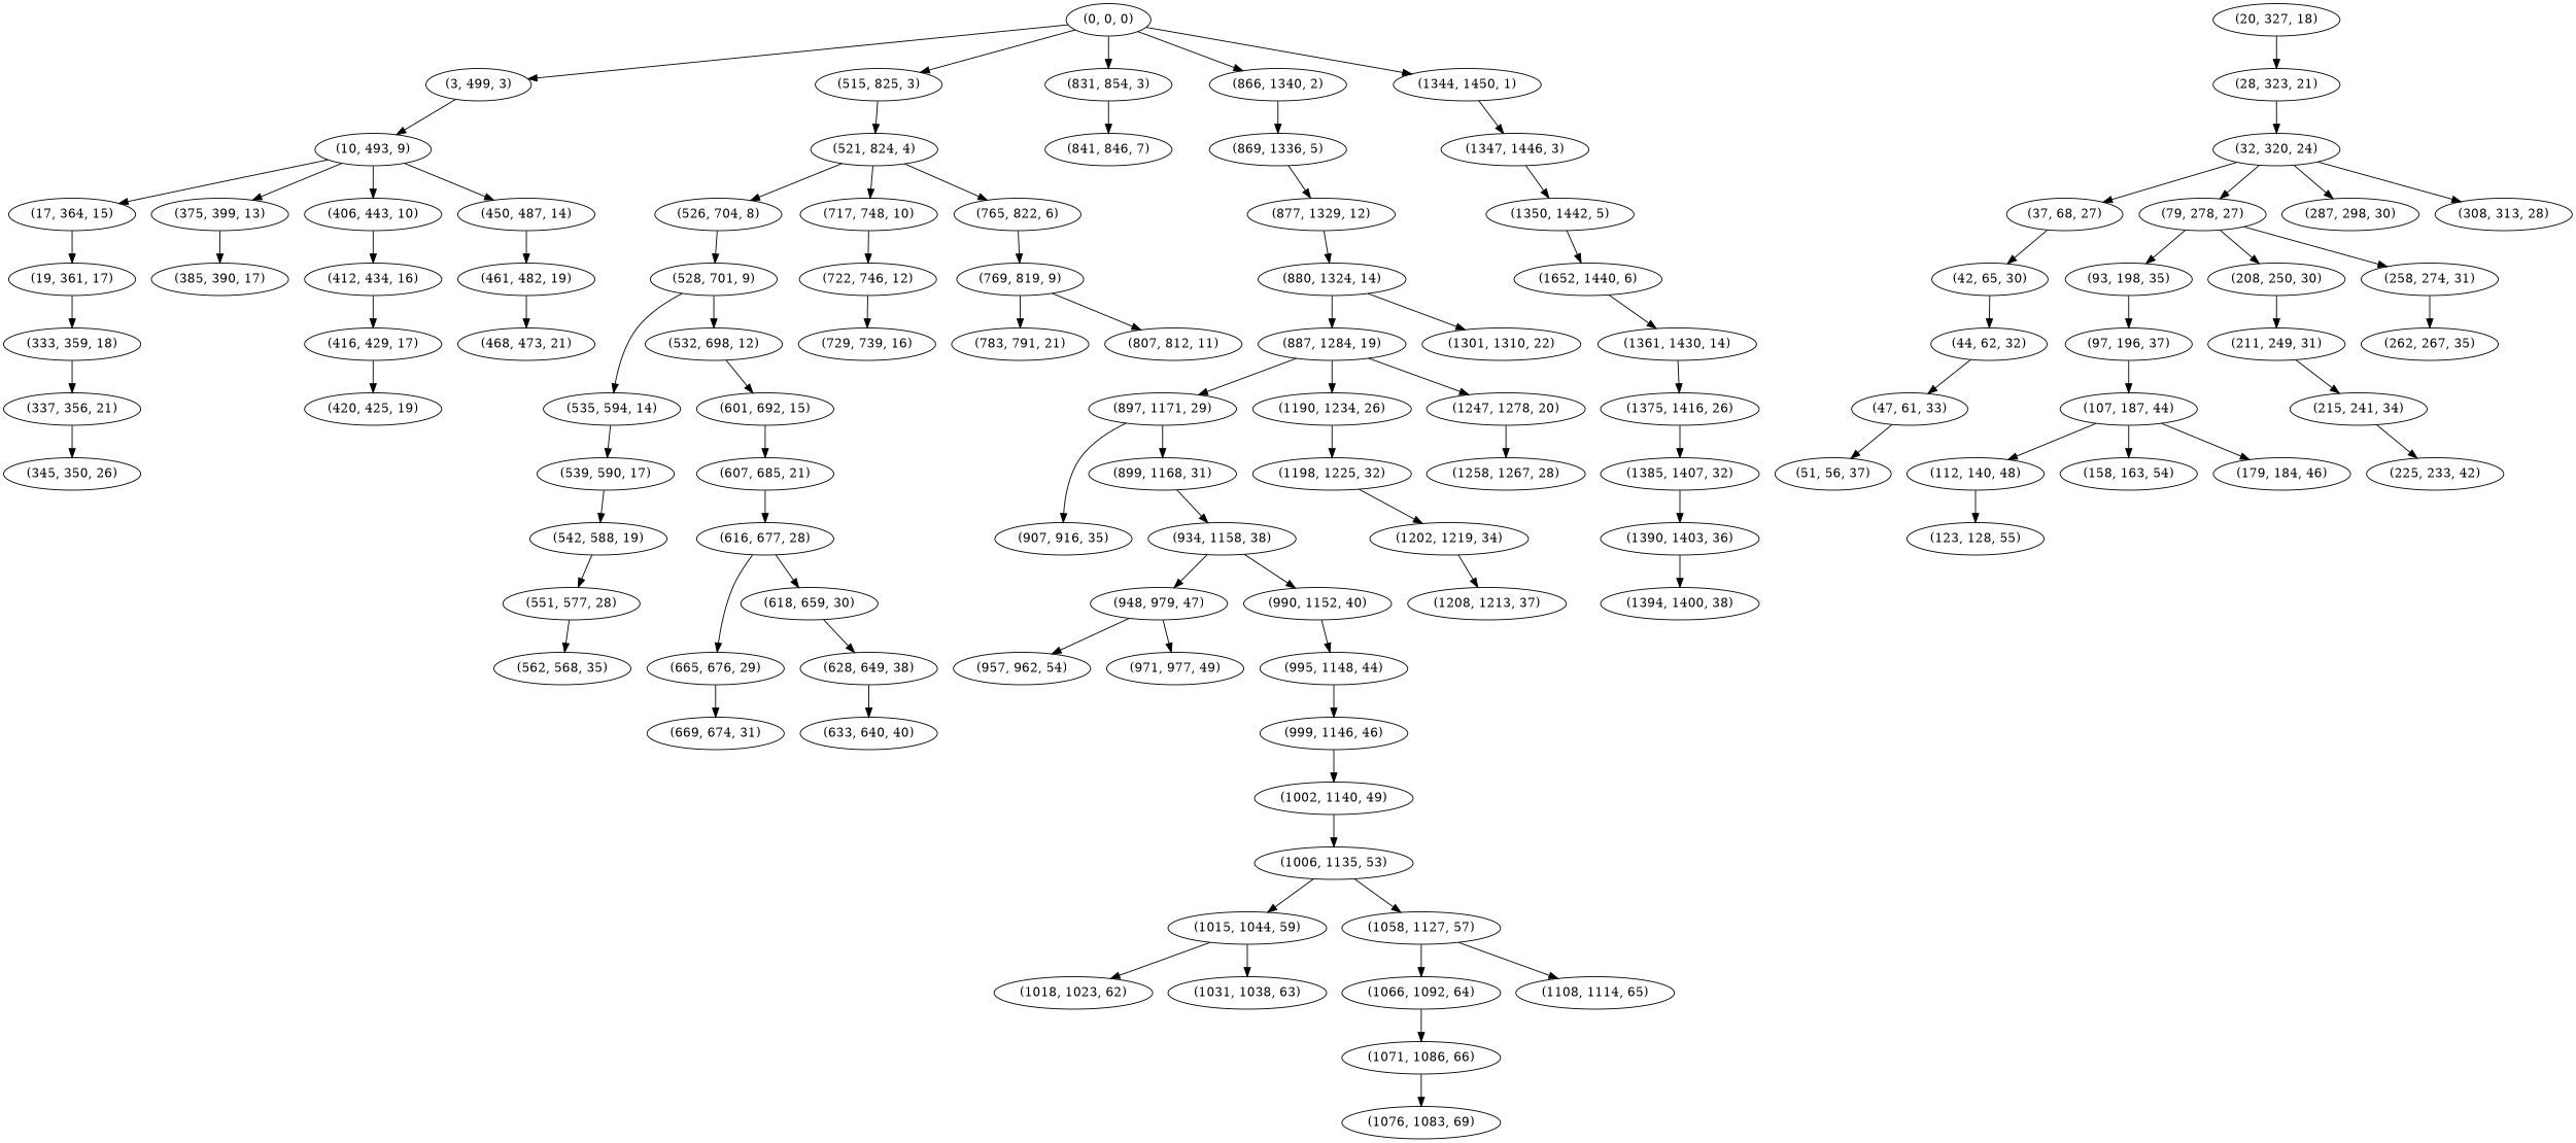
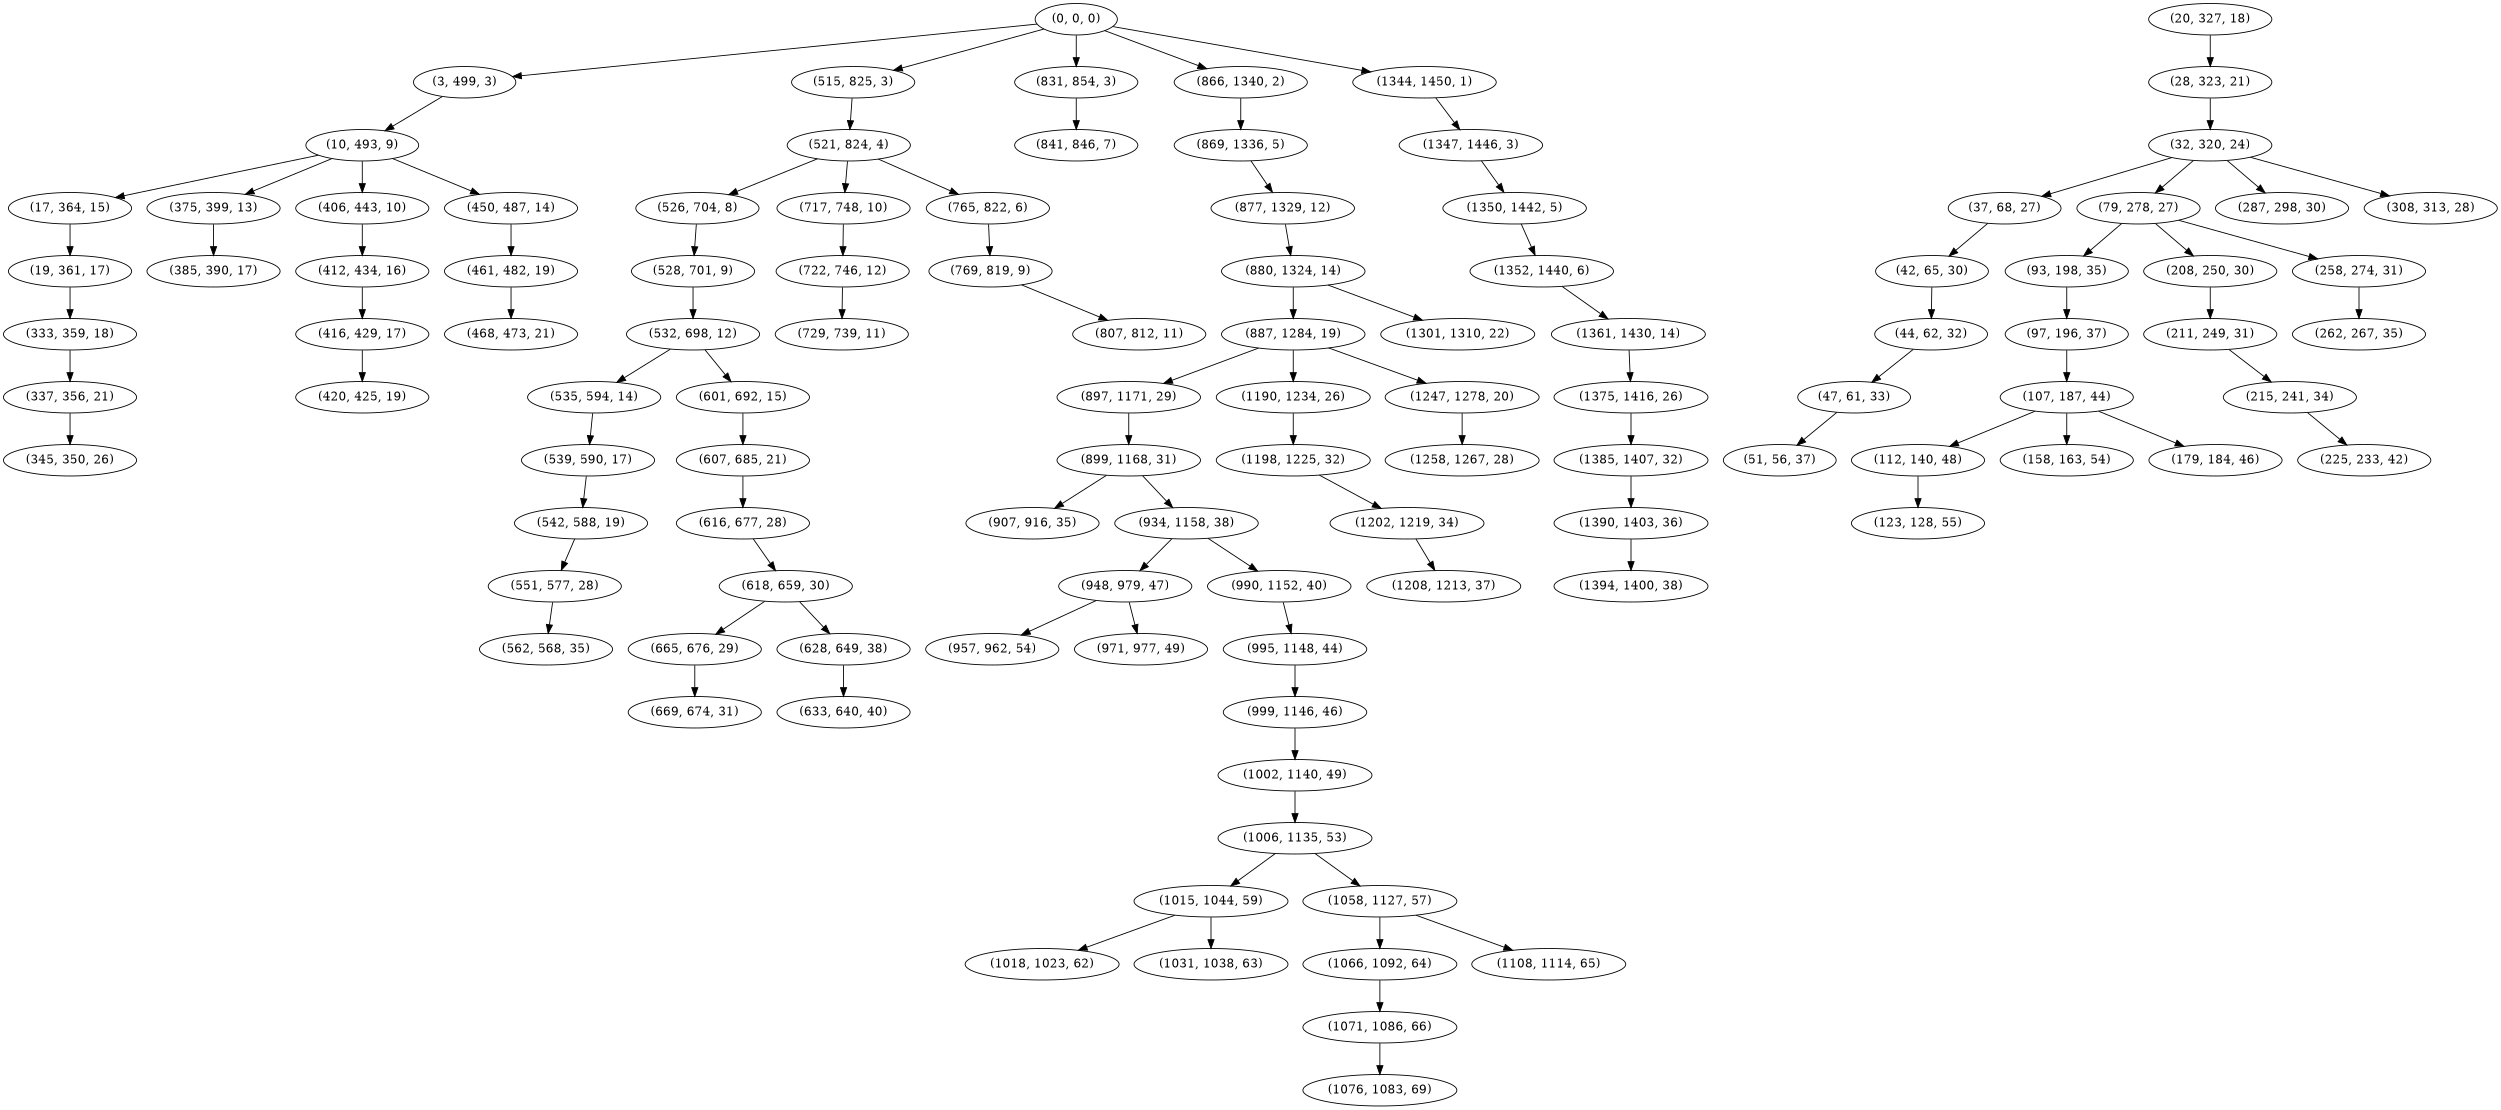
  digraph {
    "(0, 0, 0)"
    "(3, 499, 3)"
    "(515, 825, 3)"
    "(831, 854, 3)"
    "(866, 1340, 2)"
    "(1344, 1450, 1)"
    "(10, 493, 9)"
    "(521, 824, 4)"
    "(841, 846, 7)"
    "(869, 1336, 5)"
    "(1347, 1446, 3)"
    "(17, 364, 15)"
    "(375, 399, 13)"
    "(406, 443, 10)"
    "(450, 487, 14)"
    "(19, 361, 17)"
    "(385, 390, 17)"
    "(412, 434, 16)"
    "(461, 482, 19)"
    "(333, 359, 18)"
    "(20, 327, 18)"
    "(28, 323, 21)"
    "(337, 356, 21)"
    "(32, 320, 24)"
    "(37, 68, 27)"
    "(79, 278, 27)"
    "(287, 298, 30)"
    "(308, 313, 28)"
    "(42, 65, 30)"
    "(93, 198, 35)"
    "(208, 250, 30)"
    "(258, 274, 31)"
    "(44, 62, 32)"
    "(47, 61, 33)"
    "(51, 56, 37)"
    "(97, 196, 37)"
    "(211, 249, 31)"
    "(262, 267, 35)"
    "(107, 187, 44)"
    "(112, 140, 48)"
    "(158, 163, 54)"
    "(179, 184, 46)"
    "(123, 128, 55)"
    "(215, 241, 34)"
    "(225, 233, 42)"
    "(345, 350, 26)"
    "(416, 429, 17)"
    "(420, 425, 19)"
    "(468, 473, 21)"
    "(526, 704, 8)"
    "(717, 748, 10)"
    "(765, 822, 6)"
    "(528, 701, 9)"
    "(722, 746, 12)"
    "(769, 819, 9)"
    "(532, 698, 12)"
    "(535, 594, 14)"
    "(601, 692, 15)"
    "(539, 590, 17)"
    "(607, 685, 21)"
    "(542, 588, 19)"
    "(551, 577, 28)"
    "(562, 568, 35)"
    "(616, 677, 28)"
    "(618, 659, 30)"
    "(665, 676, 29)"
    "(628, 649, 38)"
    "(669, 674, 31)"
    "(633, 640, 40)"
-   "(729, 739, 16)"
-   "(783, 791, 21)"
+   "(729, 739, 16)" [label="(729, 739, 11)"]
    "(807, 812, 11)"
    "(877, 1329, 12)"
    "(880, 1324, 14)"
    "(887, 1284, 19)"
    "(1301, 1310, 22)"
    "(897, 1171, 29)"
    "(1190, 1234, 26)"
    "(1247, 1278, 20)"
    "(899, 1168, 31)"
    "(1198, 1225, 32)"
    "(1258, 1267, 28)"
    "(907, 916, 35)"
    "(934, 1158, 38)"
    "(948, 979, 47)"
    "(990, 1152, 40)"
    "(957, 962, 54)"
    "(971, 977, 49)"
    "(995, 1148, 44)"
    "(999, 1146, 46)"
    "(1002, 1140, 49)"
    "(1006, 1135, 53)"
    "(1015, 1044, 59)"
    "(1058, 1127, 57)"
    "(1018, 1023, 62)"
    "(1031, 1038, 63)"
    "(1066, 1092, 64)"
    "(1108, 1114, 65)"
    "(1071, 1086, 66)"
    "(1076, 1083, 69)"
    "(1202, 1219, 34)"
    "(1208, 1213, 37)"
    "(1350, 1442, 5)"
-   "(1352, 1440, 6)" [label="(1652, 1440, 6)"]
+   "(1352, 1440, 6)"
    "(1361, 1430, 14)"
    "(1375, 1416, 26)"
    "(1385, 1407, 32)"
    "(1390, 1403, 36)"
    "(1394, 1400, 38)"
    "(0, 0, 0)" -> "(3, 499, 3)"
    "(0, 0, 0)" -> "(515, 825, 3)"
    "(0, 0, 0)" -> "(831, 854, 3)"
    "(0, 0, 0)" -> "(866, 1340, 2)"
    "(0, 0, 0)" -> "(1344, 1450, 1)"
    "(3, 499, 3)" -> "(10, 493, 9)"
    "(515, 825, 3)" -> "(521, 824, 4)"
    "(831, 854, 3)" -> "(841, 846, 7)"
    "(866, 1340, 2)" -> "(869, 1336, 5)"
    "(1344, 1450, 1)" -> "(1347, 1446, 3)"
    "(10, 493, 9)" -> "(17, 364, 15)"
    "(10, 493, 9)" -> "(375, 399, 13)"
    "(10, 493, 9)" -> "(406, 443, 10)"
    "(10, 493, 9)" -> "(450, 487, 14)"
    "(521, 824, 4)" -> "(526, 704, 8)"
    "(521, 824, 4)" -> "(717, 748, 10)"
    "(521, 824, 4)" -> "(765, 822, 6)"
    "(869, 1336, 5)" -> "(877, 1329, 12)"
    "(1347, 1446, 3)" -> "(1350, 1442, 5)"
    "(17, 364, 15)" -> "(19, 361, 17)"
    "(375, 399, 13)" -> "(385, 390, 17)"
    "(406, 443, 10)" -> "(412, 434, 16)"
    "(450, 487, 14)" -> "(461, 482, 19)"
    "(19, 361, 17)" -> "(333, 359, 18)"
    "(412, 434, 16)" -> "(416, 429, 17)"
    "(461, 482, 19)" -> "(468, 473, 21)"
    "(333, 359, 18)" -> "(337, 356, 21)"
    "(20, 327, 18)" -> "(28, 323, 21)"
    "(28, 323, 21)" -> "(32, 320, 24)"
    "(337, 356, 21)" -> "(345, 350, 26)"
    "(32, 320, 24)" -> "(37, 68, 27)"
    "(32, 320, 24)" -> "(79, 278, 27)"
    "(32, 320, 24)" -> "(287, 298, 30)"
    "(32, 320, 24)" -> "(308, 313, 28)"
    "(37, 68, 27)" -> "(42, 65, 30)"
    "(79, 278, 27)" -> "(93, 198, 35)"
    "(79, 278, 27)" -> "(208, 250, 30)"
    "(79, 278, 27)" -> "(258, 274, 31)"
    "(42, 65, 30)" -> "(44, 62, 32)"
    "(93, 198, 35)" -> "(97, 196, 37)"
    "(208, 250, 30)" -> "(211, 249, 31)"
    "(258, 274, 31)" -> "(262, 267, 35)"
    "(44, 62, 32)" -> "(47, 61, 33)"
    "(47, 61, 33)" -> "(51, 56, 37)"
    "(97, 196, 37)" -> "(107, 187, 44)"
    "(211, 249, 31)" -> "(215, 241, 34)"
    "(107, 187, 44)" -> "(112, 140, 48)"
    "(107, 187, 44)" -> "(158, 163, 54)"
    "(107, 187, 44)" -> "(179, 184, 46)"
    "(112, 140, 48)" -> "(123, 128, 55)"
    "(215, 241, 34)" -> "(225, 233, 42)"
    "(416, 429, 17)" -> "(420, 425, 19)"
    "(526, 704, 8)" -> "(528, 701, 9)"
    "(717, 748, 10)" -> "(722, 746, 12)"
    "(765, 822, 6)" -> "(769, 819, 9)"
    "(528, 701, 9)" -> "(532, 698, 12)"
    "(722, 746, 12)" -> "(729, 739, 16)"
-   "(769, 819, 9)" -> "(783, 791, 21)"
    "(769, 819, 9)" -> "(807, 812, 11)"
-   "(528, 701, 9)" -> "(535, 594, 14)"
+   "(532, 698, 12)" -> "(535, 594, 14)"
    "(532, 698, 12)" -> "(601, 692, 15)"
    "(535, 594, 14)" -> "(539, 590, 17)"
    "(601, 692, 15)" -> "(607, 685, 21)"
    "(539, 590, 17)" -> "(542, 588, 19)"
    "(607, 685, 21)" -> "(616, 677, 28)"
    "(542, 588, 19)" -> "(551, 577, 28)"
    "(551, 577, 28)" -> "(562, 568, 35)"
    "(616, 677, 28)" -> "(618, 659, 30)"
-   "(616, 677, 28)" -> "(665, 676, 29)"
+   "(618, 659, 30)" -> "(665, 676, 29)"
    "(618, 659, 30)" -> "(628, 649, 38)"
    "(665, 676, 29)" -> "(669, 674, 31)"
    "(628, 649, 38)" -> "(633, 640, 40)"
    "(877, 1329, 12)" -> "(880, 1324, 14)"
    "(880, 1324, 14)" -> "(887, 1284, 19)"
    "(880, 1324, 14)" -> "(1301, 1310, 22)"
    "(887, 1284, 19)" -> "(897, 1171, 29)"
    "(887, 1284, 19)" -> "(1190, 1234, 26)"
    "(887, 1284, 19)" -> "(1247, 1278, 20)"
    "(897, 1171, 29)" -> "(899, 1168, 31)"
    "(1190, 1234, 26)" -> "(1198, 1225, 32)"
    "(1247, 1278, 20)" -> "(1258, 1267, 28)"
-   "(897, 1171, 29)" -> "(907, 916, 35)"
+   "(899, 1168, 31)" -> "(907, 916, 35)"
    "(899, 1168, 31)" -> "(934, 1158, 38)"
    "(1198, 1225, 32)" -> "(1202, 1219, 34)"
    "(934, 1158, 38)" -> "(948, 979, 47)"
    "(934, 1158, 38)" -> "(990, 1152, 40)"
    "(948, 979, 47)" -> "(957, 962, 54)"
    "(948, 979, 47)" -> "(971, 977, 49)"
    "(990, 1152, 40)" -> "(995, 1148, 44)"
    "(995, 1148, 44)" -> "(999, 1146, 46)"
    "(999, 1146, 46)" -> "(1002, 1140, 49)"
    "(1002, 1140, 49)" -> "(1006, 1135, 53)"
    "(1006, 1135, 53)" -> "(1015, 1044, 59)"
    "(1006, 1135, 53)" -> "(1058, 1127, 57)"
    "(1015, 1044, 59)" -> "(1018, 1023, 62)"
    "(1015, 1044, 59)" -> "(1031, 1038, 63)"
    "(1058, 1127, 57)" -> "(1066, 1092, 64)"
    "(1058, 1127, 57)" -> "(1108, 1114, 65)"
    "(1066, 1092, 64)" -> "(1071, 1086, 66)"
    "(1071, 1086, 66)" -> "(1076, 1083, 69)"
    "(1202, 1219, 34)" -> "(1208, 1213, 37)"
    "(1350, 1442, 5)" -> "(1352, 1440, 6)"
    "(1352, 1440, 6)" -> "(1361, 1430, 14)"
    "(1361, 1430, 14)" -> "(1375, 1416, 26)"
    "(1375, 1416, 26)" -> "(1385, 1407, 32)"
    "(1385, 1407, 32)" -> "(1390, 1403, 36)"
    "(1390, 1403, 36)" -> "(1394, 1400, 38)"
  }
